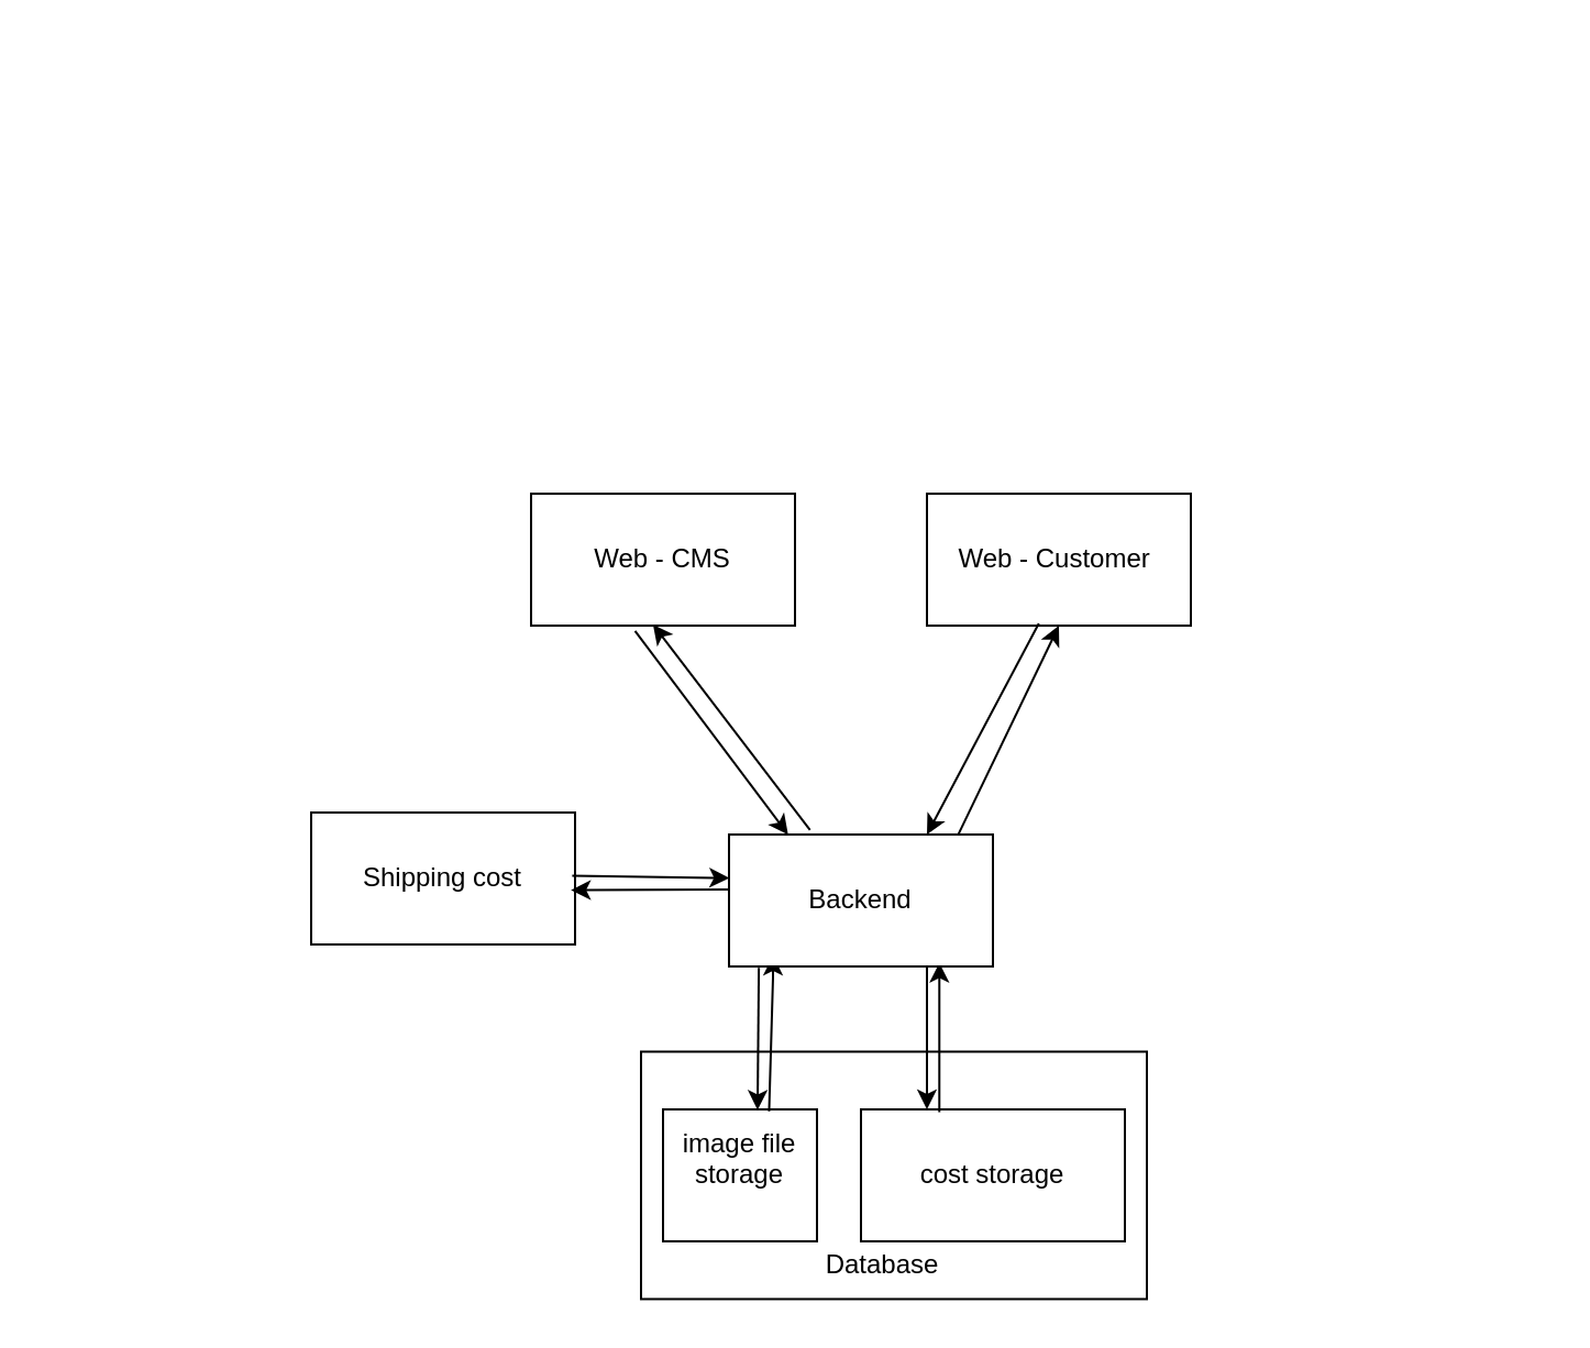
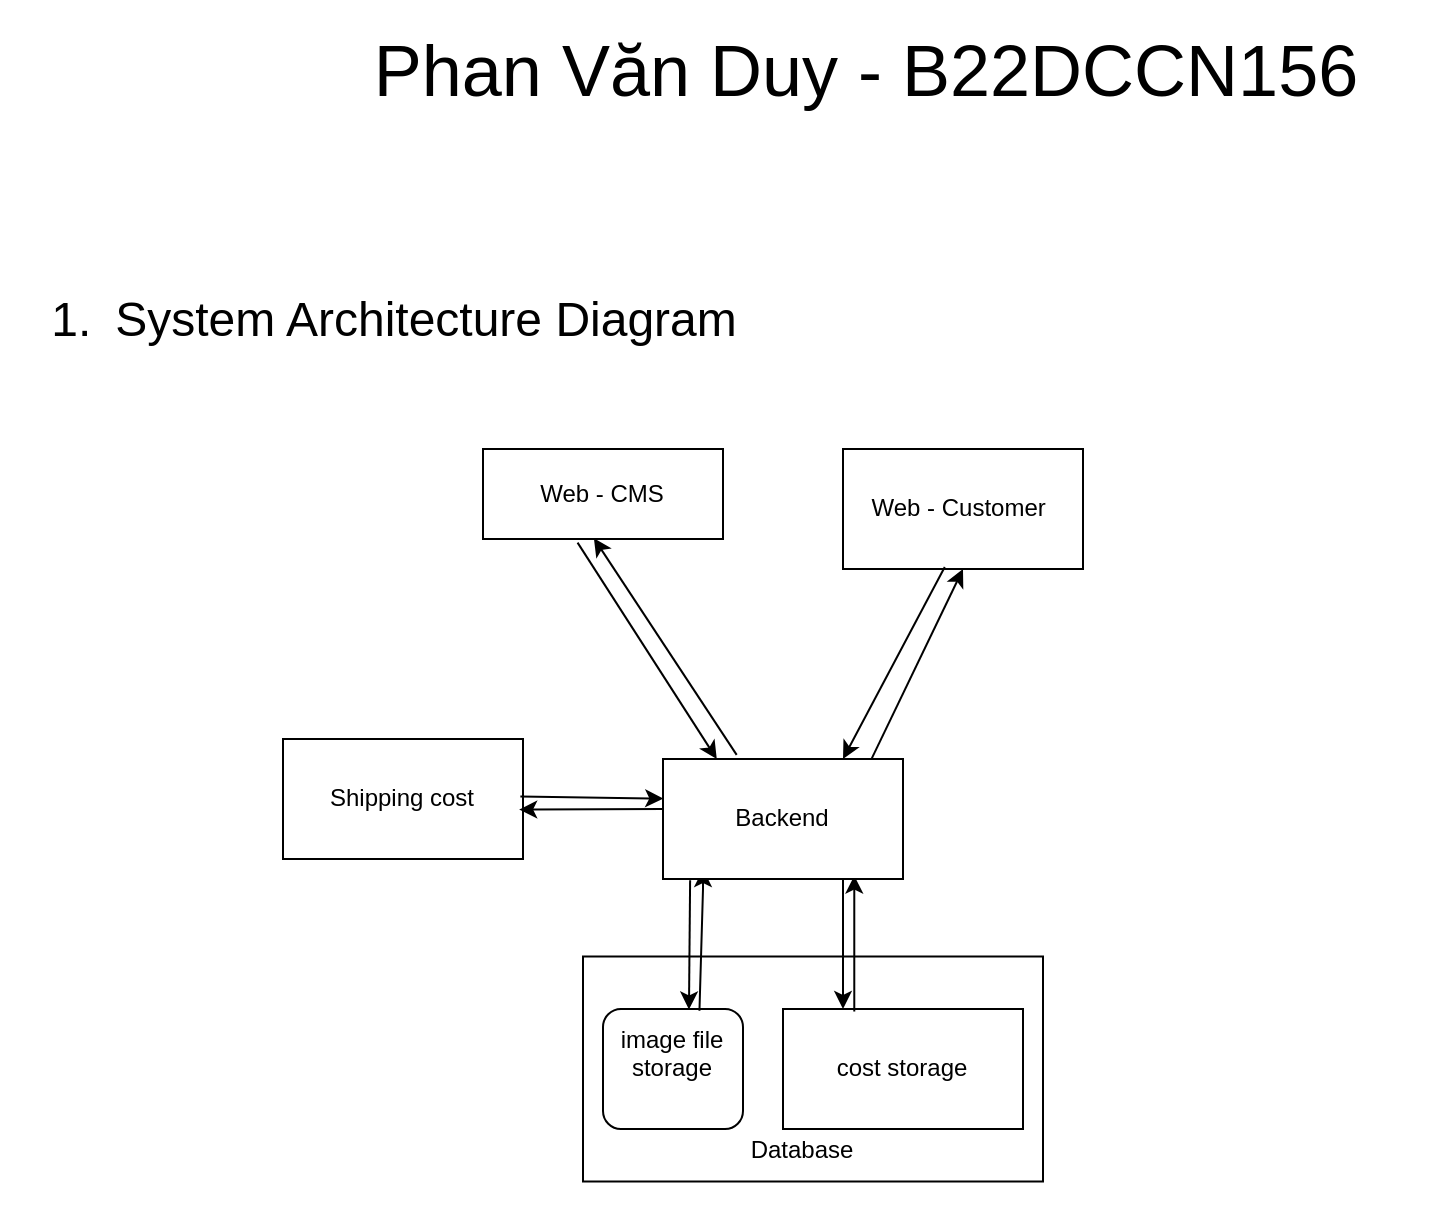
  <mxCell id="0" />
  <mxCell id="1" parent="0" />
- <mxCell id="2" value="Web - CMS" style="rounded=0;whiteSpace=wrap;html=1;" parent="1" vertex="1"><mxGeometry x="241" y="224" width="120" height="60" as="geometry" /></mxCell>
+ <mxCell id="2" value="Web - CMS" style="rounded=0;whiteSpace=wrap;html=1;" parent="1" vertex="1"><mxGeometry x="241" y="224" width="120" height="45" as="geometry" /></mxCell>
  <mxCell id="3" value="Web - Customer&amp;nbsp;" style="rounded=0;whiteSpace=wrap;html=1;" parent="1" vertex="1"><mxGeometry x="421" y="224" width="120" height="60" as="geometry" /></mxCell>
  <mxCell id="4" value="" style="rounded=0;whiteSpace=wrap;html=1;" parent="1" vertex="1"><mxGeometry x="291" y="477.75" width="230" height="112.5" as="geometry" /></mxCell>
  <mxCell id="5" value="" style="endArrow=classic;html=1;rounded=0;exitX=0.75;exitY=1;exitDx=0;exitDy=0;entryX=0.25;entryY=0;entryDx=0;entryDy=0;" parent="1" source="19" target="10" edge="1"><mxGeometry width="50" height="50" relative="1" as="geometry"><mxPoint x="421" y="414" as="sourcePoint" /><mxPoint x="441" y="464" as="targetPoint" /><Array as="points" /></mxGeometry></mxCell>
  <mxCell id="6" value="" style="endArrow=classic;html=1;rounded=0;exitX=0.424;exitY=0.983;exitDx=0;exitDy=0;exitPerimeter=0;entryX=0.75;entryY=0;entryDx=0;entryDy=0;" parent="1" source="3" target="19" edge="1"><mxGeometry width="50" height="50" relative="1" as="geometry"><mxPoint x="481" y="284" as="sourcePoint" /><mxPoint x="430" y="384" as="targetPoint" /></mxGeometry></mxCell>
  <mxCell id="7" value="" style="endArrow=classic;html=1;rounded=0;entryX=0.224;entryY=0.001;entryDx=0;entryDy=0;entryPerimeter=0;exitX=0.394;exitY=1.04;exitDx=0;exitDy=0;exitPerimeter=0;" parent="1" source="2" target="19" edge="1"><mxGeometry width="50" height="50" relative="1" as="geometry"><mxPoint x="336" y="294" as="sourcePoint" /><mxPoint x="363" y="354" as="targetPoint" /></mxGeometry></mxCell>
- <mxCell id="8" value="image file&lt;div&gt;storage&lt;div&gt;&lt;br&gt;&lt;/div&gt;&lt;/div&gt;" style="rounded=0;whiteSpace=wrap;html=1;" parent="1" vertex="1"><mxGeometry x="301" y="504" width="70" height="60" as="geometry" /></mxCell>
+ <mxCell id="8" value="image file&lt;div&gt;storage&lt;div&gt;&lt;br&gt;&lt;/div&gt;&lt;/div&gt;" style="whiteSpace=wrap;html=1;rounded=1;" parent="1" vertex="1"><mxGeometry x="301" y="504" width="70" height="60" as="geometry" /></mxCell>
  <mxCell id="9" value="" style="endArrow=classic;html=1;rounded=0;exitX=0.113;exitY=1.01;exitDx=0;exitDy=0;exitPerimeter=0;entryX=0.614;entryY=0.004;entryDx=0;entryDy=0;entryPerimeter=0;" parent="1" source="19" target="8" edge="1"><mxGeometry width="50" height="50" relative="1" as="geometry"><mxPoint x="351" y="434" as="sourcePoint" /><mxPoint x="341" y="444" as="targetPoint" /><Array as="points" /></mxGeometry></mxCell>
  <mxCell id="10" value="cost storage" style="rounded=0;whiteSpace=wrap;html=1;" parent="1" vertex="1"><mxGeometry x="391" y="504" width="120" height="60" as="geometry" /></mxCell>
  <mxCell id="11" value="" style="endArrow=classic;html=1;rounded=0;exitX=0.297;exitY=0.021;exitDx=0;exitDy=0;entryX=0.797;entryY=0.972;entryDx=0;entryDy=0;entryPerimeter=0;exitPerimeter=0;" parent="1" source="10" target="19" edge="1"><mxGeometry width="50" height="50" relative="1" as="geometry"><mxPoint x="455" y="474" as="sourcePoint" /><mxPoint x="455" y="404" as="targetPoint" /><Array as="points" /></mxGeometry></mxCell>
  <mxCell id="12" value="" style="endArrow=classic;html=1;rounded=0;exitX=0.689;exitY=0.015;exitDx=0;exitDy=0;exitPerimeter=0;entryX=0.167;entryY=0.917;entryDx=0;entryDy=0;entryPerimeter=0;" parent="1" source="8" target="19" edge="1"><mxGeometry width="50" height="50" relative="1" as="geometry"><mxPoint x="372" y="504" as="sourcePoint" /><mxPoint x="371" y="404" as="targetPoint" /><Array as="points"><mxPoint x="351" y="444" /></Array></mxGeometry></mxCell>
  <mxCell id="13" value="" style="endArrow=classic;html=1;rounded=0;entryX=0.5;entryY=1;entryDx=0;entryDy=0;exitX=0.867;exitY=0.007;exitDx=0;exitDy=0;exitPerimeter=0;" parent="1" source="19" target="3" edge="1"><mxGeometry width="50" height="50" relative="1" as="geometry"><mxPoint x="451" y="344" as="sourcePoint" /><mxPoint x="498" y="284" as="targetPoint" /><Array as="points" /></mxGeometry></mxCell>
  <mxCell id="14" value="" style="endArrow=classic;html=1;rounded=0;entryX=0.462;entryY=0.992;entryDx=0;entryDy=0;entryPerimeter=0;exitX=0.307;exitY=-0.034;exitDx=0;exitDy=0;exitPerimeter=0;" parent="1" source="19" target="2" edge="1"><mxGeometry width="50" height="50" relative="1" as="geometry"><mxPoint x="389" y="344" as="sourcePoint" /><mxPoint x="361" y="285" as="targetPoint" /></mxGeometry></mxCell>
  <mxCell id="15" value="Shipping cost" style="rounded=0;whiteSpace=wrap;html=1;" parent="1" vertex="1"><mxGeometry x="141" y="369" width="120" height="60" as="geometry" /></mxCell>
  <mxCell id="16" value="" style="endArrow=classic;html=1;rounded=0;entryX=0.984;entryY=0.421;entryDx=0;entryDy=0;exitX=-0.002;exitY=0.417;exitDx=0;exitDy=0;entryPerimeter=0;exitPerimeter=0;" parent="1" source="19" edge="1"><mxGeometry width="50" height="50" relative="1" as="geometry"><mxPoint x="329" y="408.86" as="sourcePoint" /><mxPoint x="259.08" y="404.26" as="targetPoint" /><Array as="points" /></mxGeometry></mxCell>
  <mxCell id="17" value="" style="endArrow=classic;html=1;rounded=0;exitX=1.002;exitY=0.394;exitDx=0;exitDy=0;exitPerimeter=0;" parent="1" source="19" edge="1"><mxGeometry width="50" height="50" relative="1" as="geometry"><mxPoint x="223" y="394" as="sourcePoint" /><mxPoint x="331" y="394" as="targetPoint" /><Array as="points" /></mxGeometry></mxCell>
  <mxCell id="18" value="" style="endArrow=classic;html=1;rounded=0;exitX=0.989;exitY=0.313;exitDx=0;exitDy=0;exitPerimeter=0;entryX=0.001;entryY=0.33;entryDx=0;entryDy=0;entryPerimeter=0;" parent="1" target="19" edge="1"><mxGeometry width="50" height="50" relative="1" as="geometry"><mxPoint x="259.68" y="397.78" as="sourcePoint" /><mxPoint x="331" y="394" as="targetPoint" /><Array as="points" /></mxGeometry></mxCell>
  <mxCell id="19" value="Backend" style="rounded=0;whiteSpace=wrap;html=1;" parent="1" vertex="1"><mxGeometry x="331" y="379" width="120" height="60" as="geometry" /></mxCell>
+ <mxCell id="20" value="&lt;p style=&quot;text-indent:-18.0pt;mso-list:l0 level1 lfo1&quot; class=&quot;MsoListParagraph&quot;&gt;&lt;font style=&quot;font-size: 24px;&quot;&gt;&lt;span style=&quot;line-height: 107%;&quot;&gt;1.&lt;span style=&quot;font-variant-numeric: normal; font-variant-east-asian: normal; font-variant-alternates: normal; font-size-adjust: none; font-kerning: auto; font-optical-sizing: auto; font-feature-settings: normal; font-variation-settings: normal; font-variant-position: normal; font-variant-emoji: normal; font-stretch: normal; line-height: normal; font-family: &amp;quot;Times New Roman&amp;quot;;&quot;&gt;&amp;nbsp;&amp;nbsp;&lt;/span&gt;&lt;/span&gt;&lt;span style=&quot;line-height: 107%;&quot;&gt;System Architecture Diagram&lt;/span&gt;&lt;/font&gt;&lt;/p&gt;" style="text;html=1;align=center;verticalAlign=middle;whiteSpace=wrap;rounded=0;" parent="1" vertex="1"><mxGeometry x="20" y="145" width="378" height="30" as="geometry" /></mxCell>
  <mxCell id="21" value="Database" style="text;html=1;align=center;verticalAlign=middle;whiteSpace=wrap;rounded=0;" parent="1" vertex="1"><mxGeometry x="371" y="560.25" width="60" height="30" as="geometry" /></mxCell>
+ <mxCell id="22" value="&lt;font style=&quot;font-size: 36px;&quot;&gt;Phan Văn Duy - B22DCCN156&lt;/font&gt;" style="text;html=1;align=center;verticalAlign=middle;whiteSpace=wrap;rounded=0;" parent="1" vertex="1"><mxGeometry x="165" y="20" width="536" height="30" as="geometry" /></mxCell>
